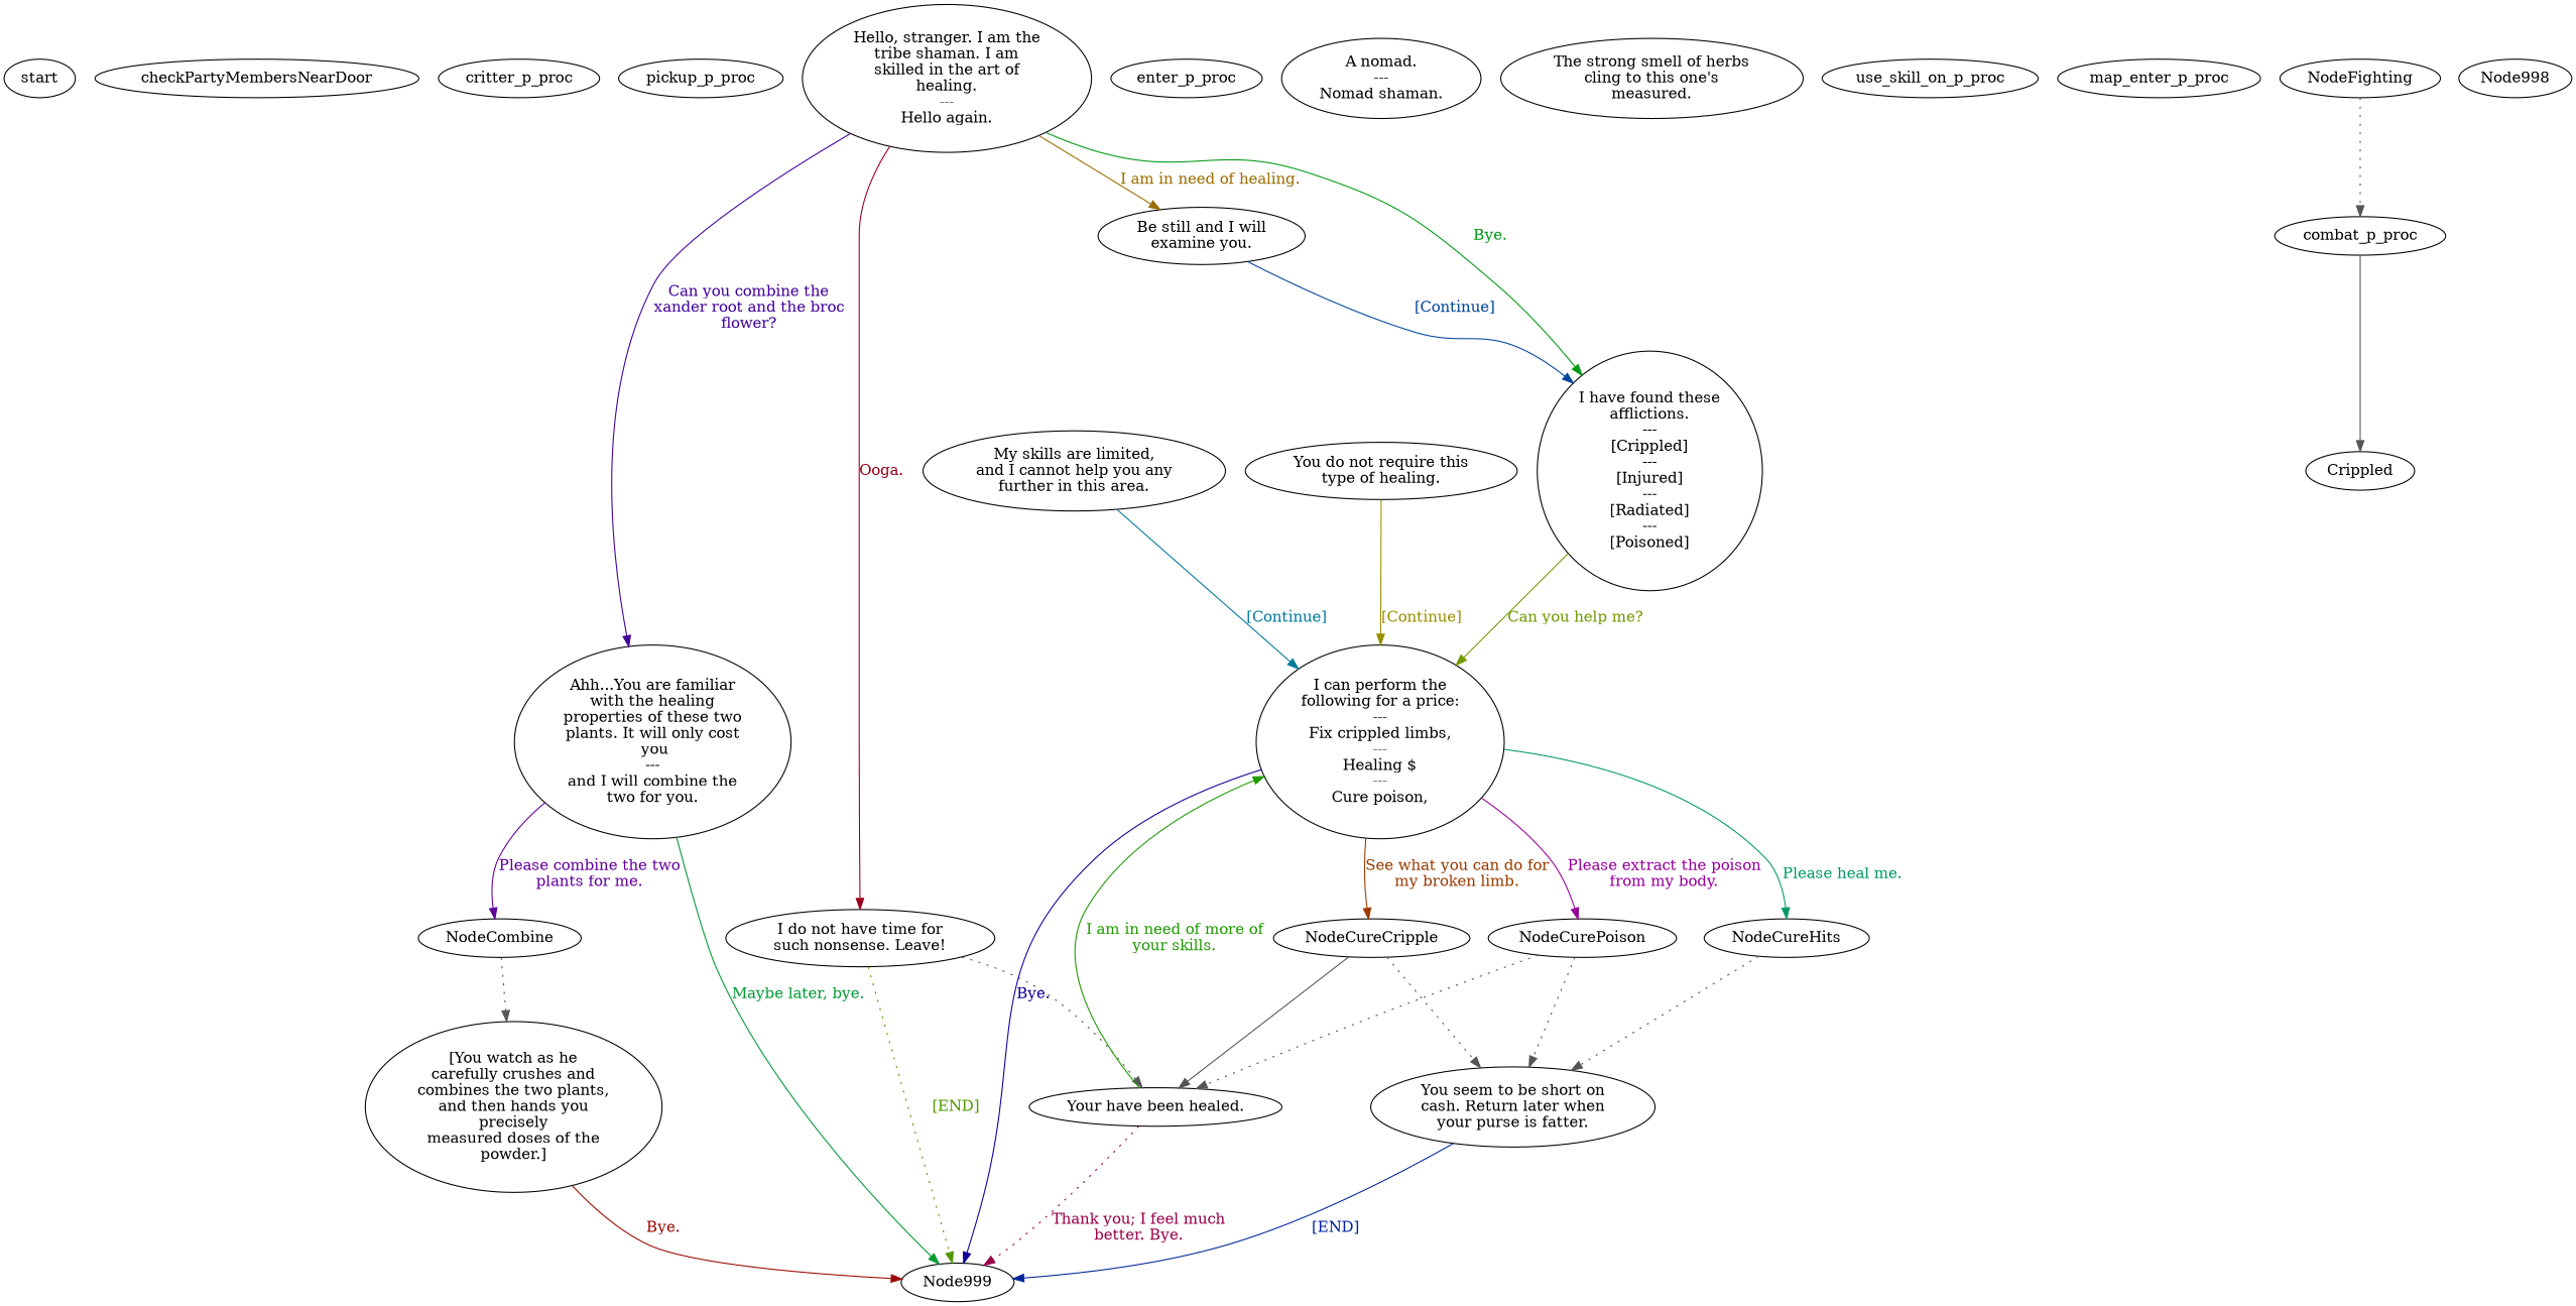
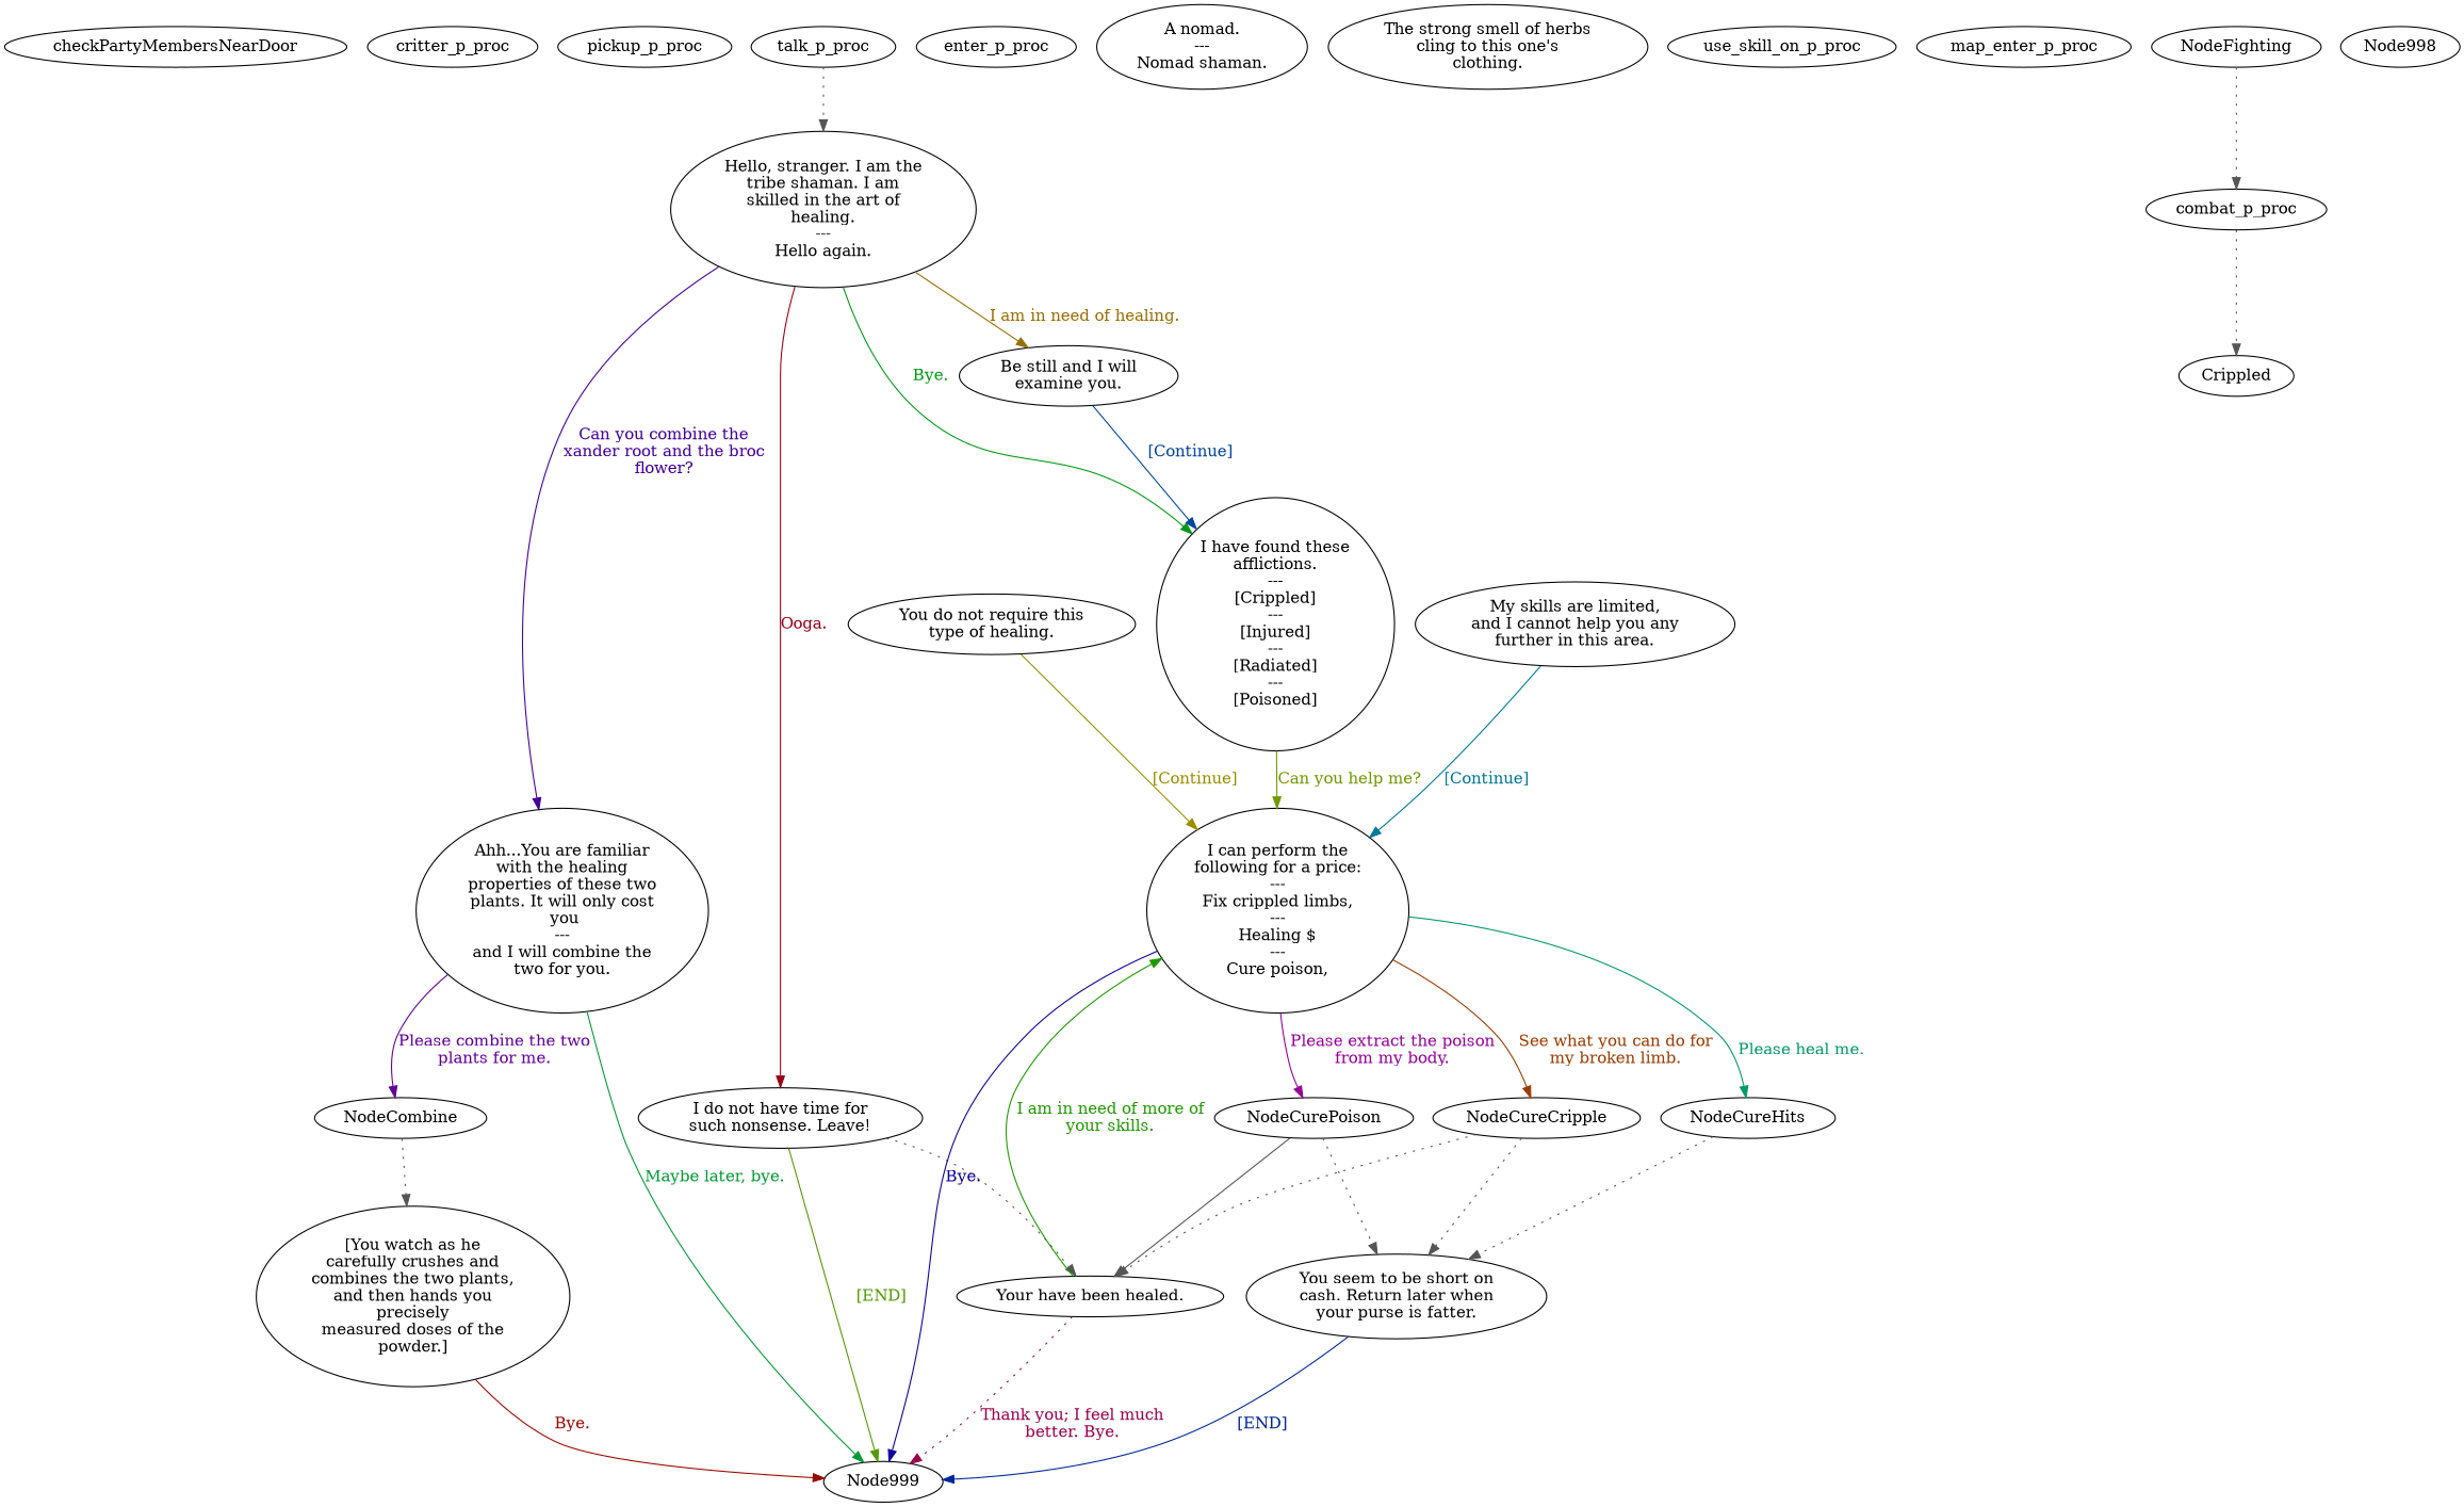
  digraph {
    node [color="#000000" fillcolor="#FFFFFF" style=filled]
    edge [color="#555555"]
-   start
    checkPartyMembersNearDoor
    critter_p_proc
    pickup_p_proc
    n5 [label="Hello, stranger. I am the\ntribe shaman. I am\nskilled in the art of\nhealing.\n---\nHello again."]
+   talk_p_proc
    n7 [label="Be still and I will\nexamine you."]
    n8 [label="Ahh...You are familiar\nwith the healing\nproperties of these two\nplants. It will only cost\n you\n---\nand I will combine the\ntwo for you."]
    n9 [label="I have found these\nafflictions.\n---\n[Crippled]\n---\n[Injured]\n---\n[Radiated]\n---\n[Poisoned]"]
    n10 [label="I do not have time for\nsuch nonsense. Leave!"]
    Node999
    NodeCombine
    n13 [label="I can perform the\nfollowing for a price:\n---\nFix crippled limbs,\n---\nHealing $\n---\nCure poison,"]
    n14 [label="Your have been healed."]
    n15 [label=enter_p_proc]
    n16 [label="A nomad.\n---\nNomad shaman."]
-   n17 [label="The strong smell of herbs\ncling to this one's\nmeasured."]
+   n17 [label="The strong smell of herbs\ncling to this one's\nclothing."]
    use_skill_on_p_proc
    map_enter_p_proc
    n20 [label=Crippled]
    combat_p_proc
    NodeFighting
    Node998
    n24 [label="[You watch as he\ncarefully crushes and\ncombines the two plants,\nand then hands you\nprecisely\nmeasured doses of the\npowder.]"]
    NodeCurePoison
    NodeCureHits
    NodeCureCripple
    n28 [label="You seem to be short on\ncash. Return later when\nyour purse is fatter."]
    n29 [label="My skills are limited,\nand I cannot help you any\nfurther in this area."]
    n30 [label="You do not require this\ntype of healing."]
    n5 -> n7 [color="#996E00" fontcolor="#996E00" label="I am in need of healing."]
    n5 -> n8 [color="#410099" fontcolor="#410099" label="Can you combine the\nxander root and the broc\nflower?"]
    n5 -> n9 [color="#009915" fontcolor="#009915" label="Bye."]
    n5 -> n10 [color="#990018" fontcolor="#990018" label="Ooga."]
+   talk_p_proc -> n5 [style=dotted]
    n7 -> n9 [color="#004599" fontcolor="#004599" label="[Continue]"]
    n8 -> Node999 [color="#009934" fontcolor="#009934" label="Maybe later, bye."]
    n8 -> NodeCombine [color="#610099" fontcolor="#610099" label="Please combine the two\nplants for me."]
    n9 -> n13 [color="#719900" fontcolor="#719900" label="Can you help me?"]
-   n10 -> Node999 [color="#529900" fontcolor="#529900" label="[END]" style=dotted]
+   n10 -> Node999 [color="#529900" fontcolor="#529900" label="[END]"]
    n10 -> n14 [style=dotted]
    NodeCombine -> n24 [style=dotted]
    n13 -> Node999 [color="#0E0099" fontcolor="#0E0099" label="Bye."]
    n13 -> NodeCurePoison [color="#940099" fontcolor="#940099" label="Please extract the poison\nfrom my body."]
    n13 -> NodeCureHits [color="#009967" fontcolor="#009967" label="Please heal me."]
    n13 -> NodeCureCripple [color="#993B00" fontcolor="#993B00" label="See what you can do for\nmy broken limb."]
    n14 -> Node999 [color="#99004B" fontcolor="#99004B" label="Thank you; I feel much\nbetter. Bye." style=dotted]
    n14 -> n13 [color="#1E9900" fontcolor="#1E9900" label="I am in need of more of\nyour skills."]
-   combat_p_proc -> n20 [style=solid]
+   combat_p_proc -> n20 [style=dotted]
    NodeFighting -> combat_p_proc [style=dotted]
    n24 -> Node999 [color="#990800" fontcolor="#990800" label="Bye."]
-   NodeCurePoison -> n14 [style=dotted]
+   NodeCurePoison -> n14 [style=solid]
    NodeCurePoison -> n28 [style=dotted]
    NodeCureHits -> n28 [style=dotted]
-   NodeCureCripple -> n14 [style=solid]
+   NodeCureCripple -> n14 [style=dotted]
    NodeCureCripple -> n28 [style=dotted]
    n28 -> Node999 [color="#002599" fontcolor="#002599" label="[END]"]
    n29 -> n13 [color="#007899" fontcolor="#007899" label="[Continue]"]
    n30 -> n13 [color="#998E00" fontcolor="#998E00" label="[Continue]"]
  }
